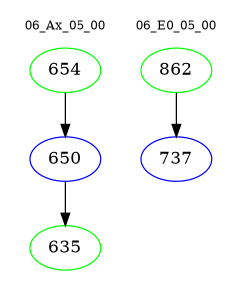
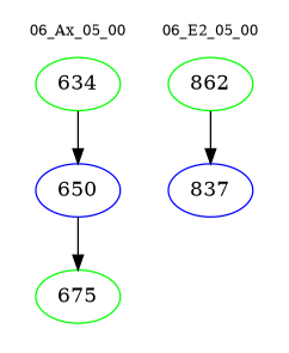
  digraph {
    node [color=green]
    edge [color=black]
-   n1 [label=654]
+   n1 [label=634]
    n2 [color=blue label=650]
-   n3 [label=635]
+   n3 [label=675]
    n4 [label=862]
-   n5 [color=blue label=737]
+   n5 [color=blue label=837]
    subgraph cluster_1 {
      color=white
      fontsize=10
      label="06_Ax_05_00"
      n1
      n2
      n3
    }
    subgraph cluster_2 {
      color=white
      fontsize=10
-     label="06_E0_05_00"
+     label="06_E2_05_00"
      n4
      n5
    }
    n1 -> n2
    n2 -> n3
    n4 -> n5
  }
